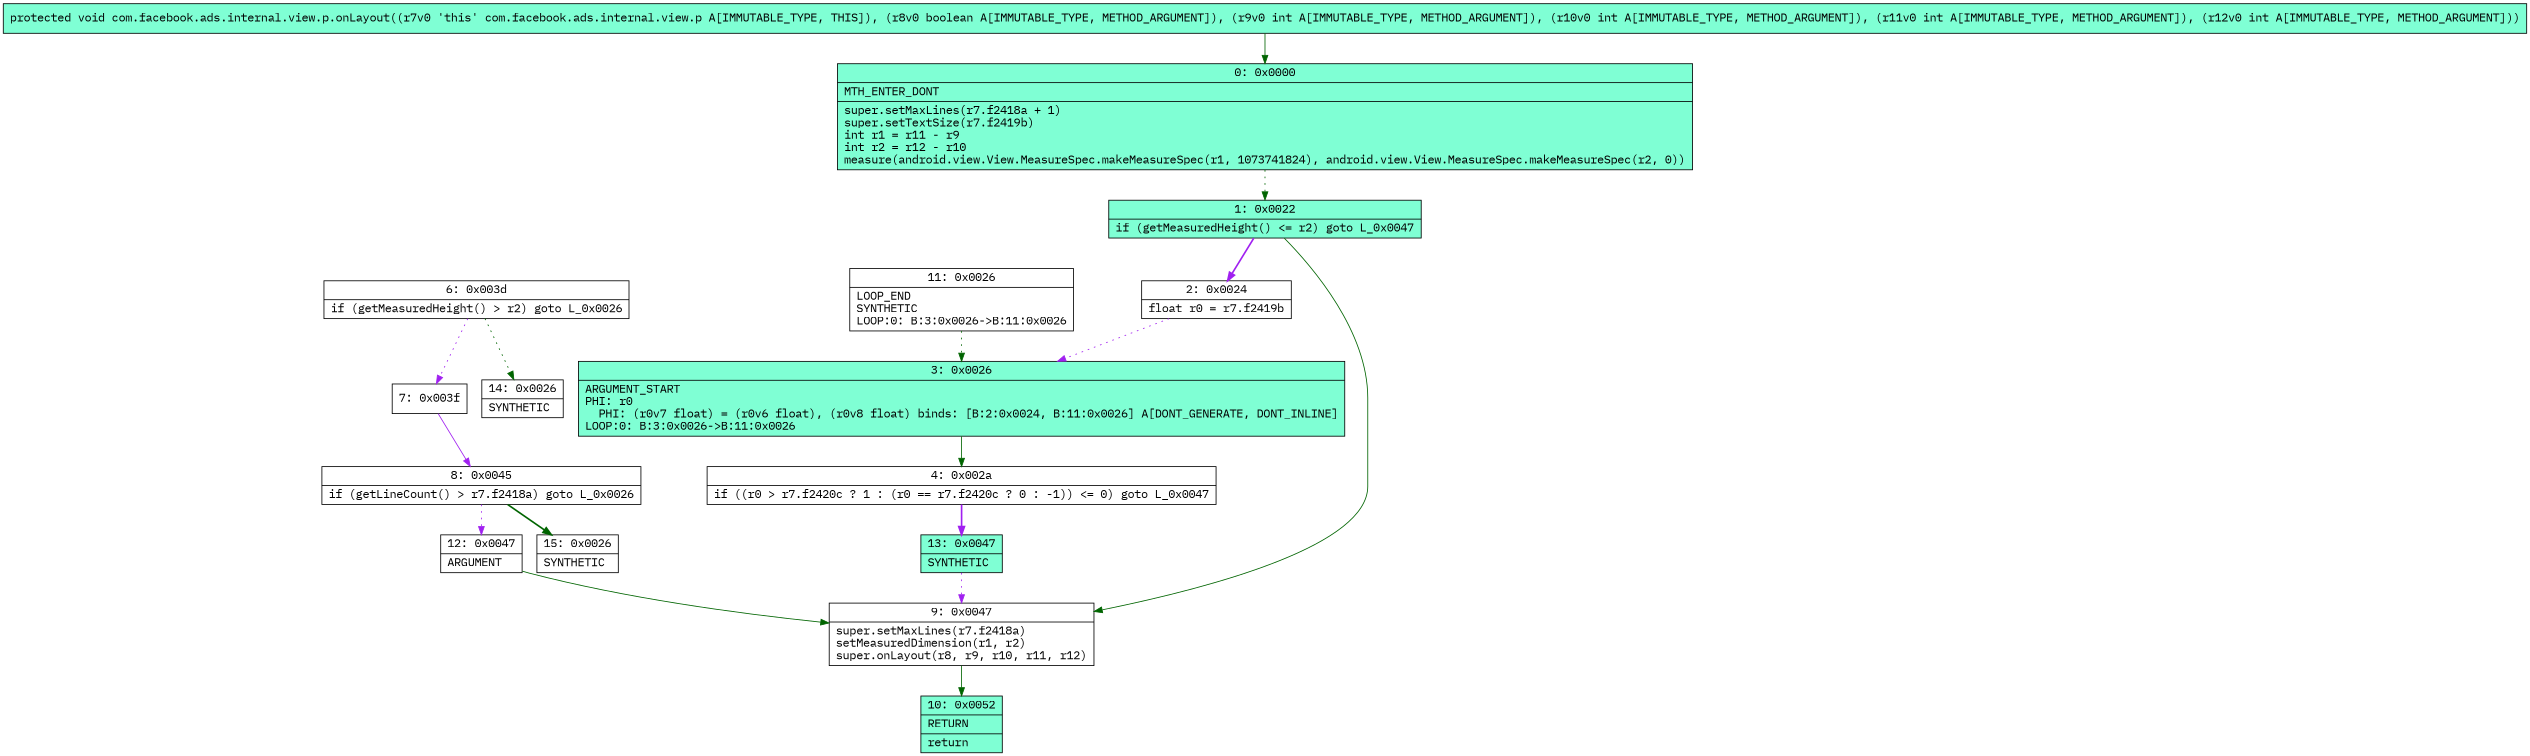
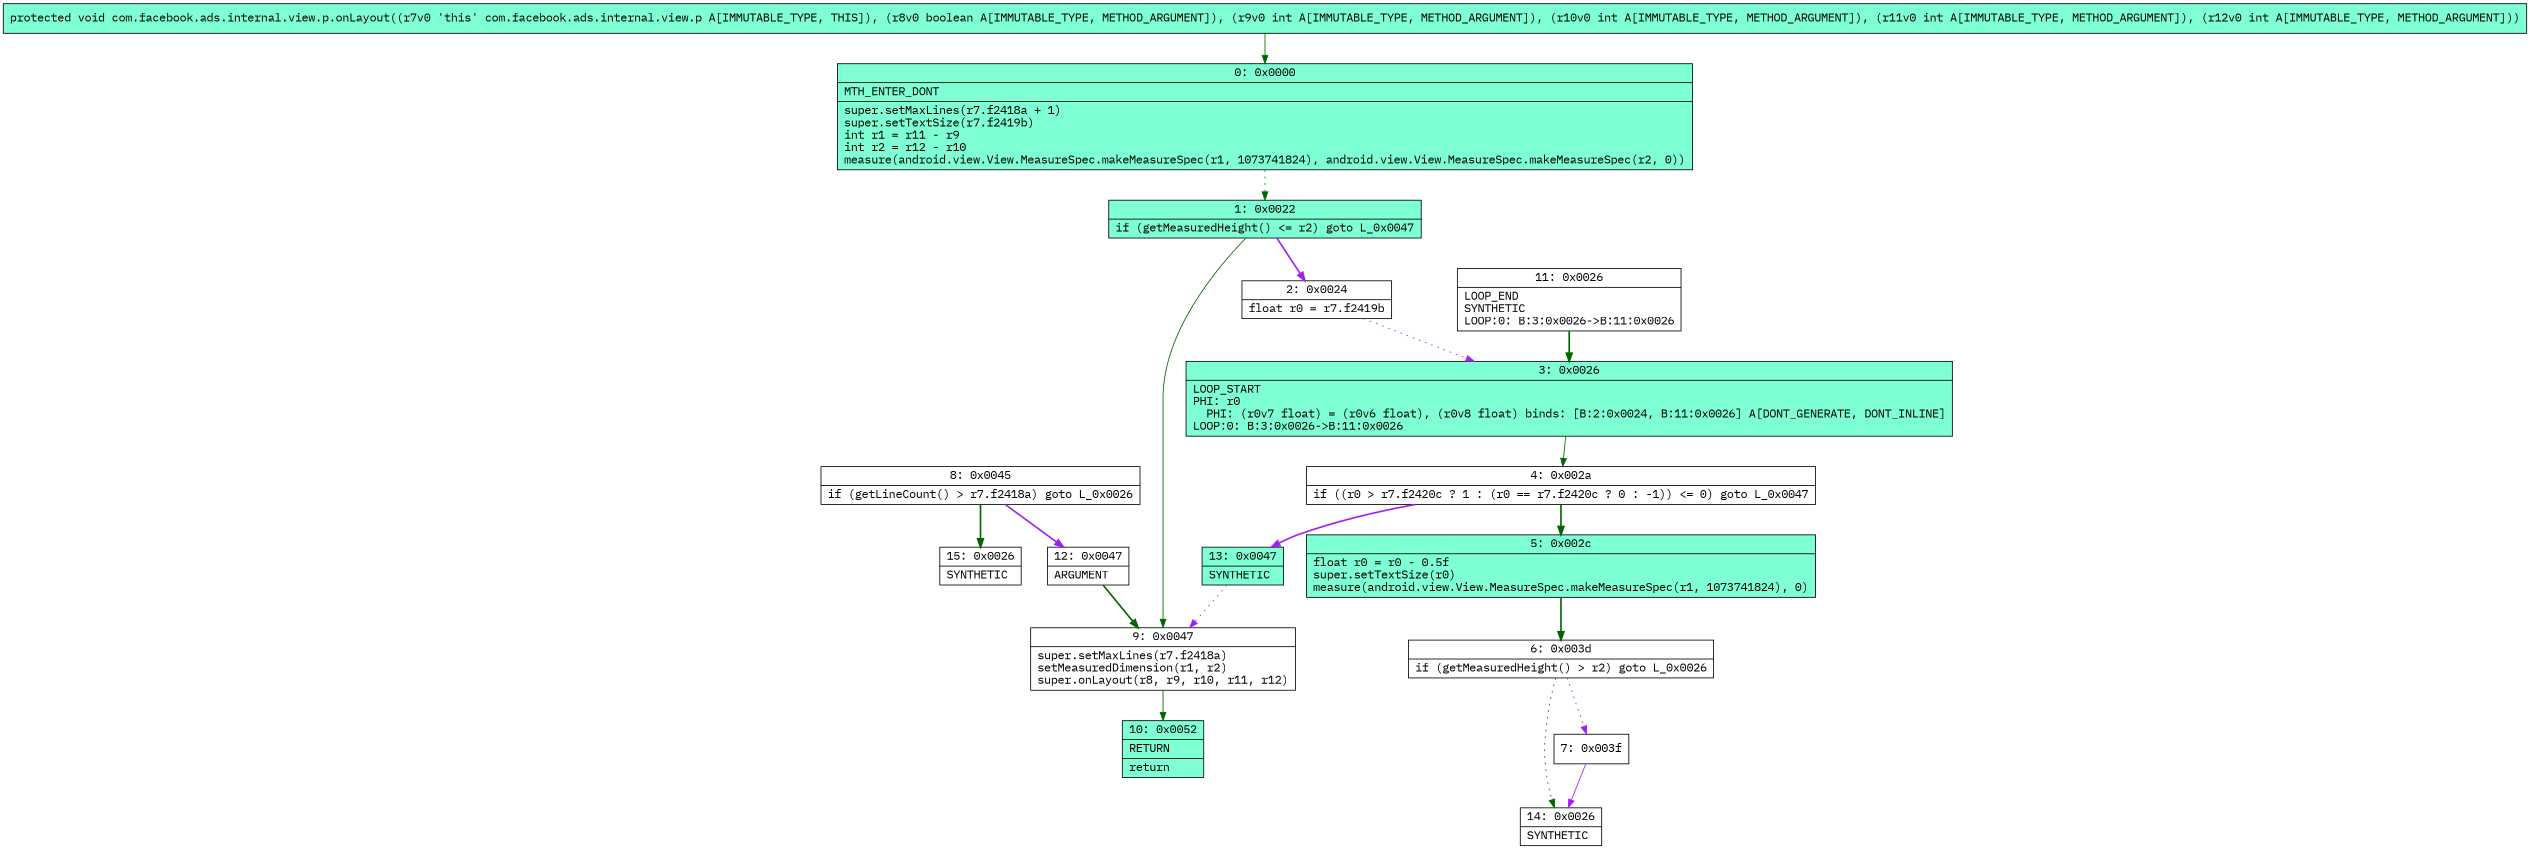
  digraph {
    fontname="IBM Plex Mono"
    node [fillcolor=white fontname="IBM Plex Mono" shape=record style=filled]
    edge [color=darkgreen fontname="IBM Plex Mono" style=bold]
    n1 [fillcolor=aquamarine label="{0\:\ 0x0000|MTH_ENTER_DONT\l|super.setMaxLines(r7.f2418a + 1)\lsuper.setTextSize(r7.f2419b)\lint r1 = r11 \- r9\lint r2 = r12 \- r10\lmeasure(android.view.View.MeasureSpec.makeMeasureSpec(r1, 1073741824), android.view.View.MeasureSpec.makeMeasureSpec(r2, 0))\l}"]
    n2 [fillcolor=aquamarine label="{1\:\ 0x0022|if (getMeasuredHeight() \<= r2) goto L_0x0047\l}"]
    n3 [label="{2\:\ 0x0024|float r0 = r7.f2419b\l}"]
    n4 [label="{9\:\ 0x0047|super.setMaxLines(r7.f2418a)\lsetMeasuredDimension(r1, r2)\lsuper.onLayout(r8, r9, r10, r11, r12)\l}"]
-   n5 [fillcolor=aquamarine label="{3\:\ 0x0026|ARGUMENT_START\lPHI: r0 \l  PHI: (r0v7 float) = (r0v6 float), (r0v8 float) binds: [B:2:0x0024, B:11:0x0026] A[DONT_GENERATE, DONT_INLINE]\lLOOP:0: B:3:0x0026\-\>B:11:0x0026\l}"]
+   n5 [fillcolor=aquamarine label="{3\:\ 0x0026|LOOP_START\lPHI: r0 \l  PHI: (r0v7 float) = (r0v6 float), (r0v8 float) binds: [B:2:0x0024, B:11:0x0026] A[DONT_GENERATE, DONT_INLINE]\lLOOP:0: B:3:0x0026\-\>B:11:0x0026\l}"]
    n6 [fillcolor=aquamarine label="{10\:\ 0x0052|RETURN\l|return\l}"]
    n7 [label="{4\:\ 0x002a|if ((r0 \> r7.f2420c ? 1 : (r0 == r7.f2420c ? 0 : \-1)) \<= 0) goto L_0x0047\l}"]
+   n8 [fillcolor=aquamarine label="{5\:\ 0x002c|float r0 = r0 \- 0.5f\lsuper.setTextSize(r0)\lmeasure(android.view.View.MeasureSpec.makeMeasureSpec(r1, 1073741824), 0)\l}"]
    n9 [fillcolor=aquamarine label="{13\:\ 0x0047|SYNTHETIC\l}"]
    n10 [label="{6\:\ 0x003d|if (getMeasuredHeight() \> r2) goto L_0x0026\l}"]
    n11 [label="{7\:\ 0x003f}"]
    n12 [label="{14\:\ 0x0026|SYNTHETIC\l}"]
    n13 [label="{8\:\ 0x0045|if (getLineCount() \> r7.f2418a) goto L_0x0026\l}"]
    n14 [label="{12\:\ 0x0047|ARGUMENT\l}"]
    n15 [label="{15\:\ 0x0026|SYNTHETIC\l}"]
    n16 [label="{11\:\ 0x0026|LOOP_END\lSYNTHETIC\lLOOP:0: B:3:0x0026\-\>B:11:0x0026\l}"]
    n17 [fillcolor=aquamarine label="{protected void com.facebook.ads.internal.view.p.onLayout((r7v0 'this' com.facebook.ads.internal.view.p A[IMMUTABLE_TYPE, THIS]), (r8v0 boolean A[IMMUTABLE_TYPE, METHOD_ARGUMENT]), (r9v0 int A[IMMUTABLE_TYPE, METHOD_ARGUMENT]), (r10v0 int A[IMMUTABLE_TYPE, METHOD_ARGUMENT]), (r11v0 int A[IMMUTABLE_TYPE, METHOD_ARGUMENT]), (r12v0 int A[IMMUTABLE_TYPE, METHOD_ARGUMENT])) }"]
    n1 -> n2 [style=dotted]
    n2 -> n3 [color=purple]
    n2 -> n4 [style=solid]
    n3 -> n5 [color=purple style=dotted]
    n4 -> n6 [style=solid]
    n5 -> n7 [style=solid]
+   n7 -> n8
    n7 -> n9 [color=purple]
+   n8 -> n10
    n9 -> n4 [color=purple style=dotted]
    n10 -> n11 [color=purple style=dotted]
    n10 -> n12 [style=dotted]
-   n11 -> n13 [color=purple style=solid]
-   n13 -> n14 [color=purple style=dotted]
+   n11 -> n12 [color=purple style=solid]
+   n13 -> n14 [color=purple]
    n13 -> n15
-   n14 -> n4 [style=solid]
-   n16 -> n5 [style=dotted]
+   n14 -> n4
+   n16 -> n5
    n17 -> n1 [style=solid]
  }
